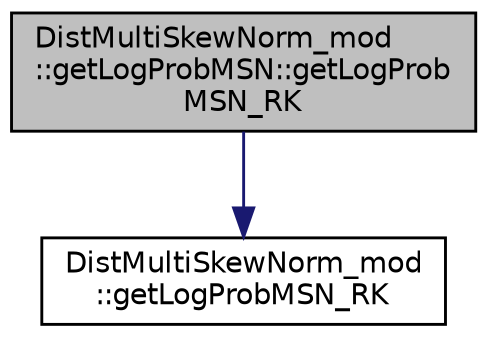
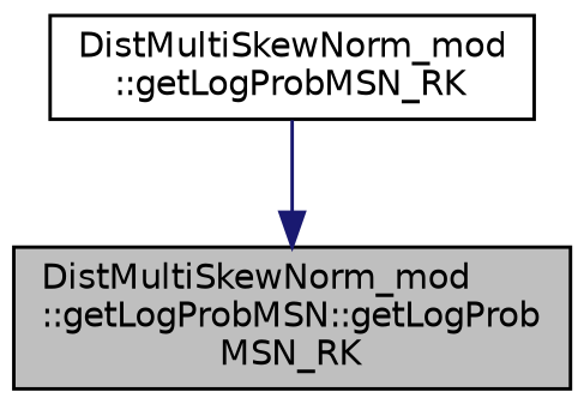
  digraph {
    rankdir=TB
    node [color=black fontname=Helvetica fontsize=10 shape=record style=filled]
    n1 [fillcolor=grey75 fontcolor=black height=0.2 label="DistMultiSkewNorm_mod\l::getLogProbMSN::getLogProb\lMSN_RK" width=0.4]
    n2 [fillcolor=white height=0.2 label="DistMultiSkewNorm_mod\l::getLogProbMSN_RK" width=0.4]
-   n1 -> n2 [color=midnightblue fontname=Helvetica fontsize=10 labelfontname=Helvetica labelfontsize=10 style=solid]
+   n2 -> n1 [color=midnightblue fontname=Helvetica fontsize=10 labelfontname=Helvetica labelfontsize=10 style=solid]
  }
